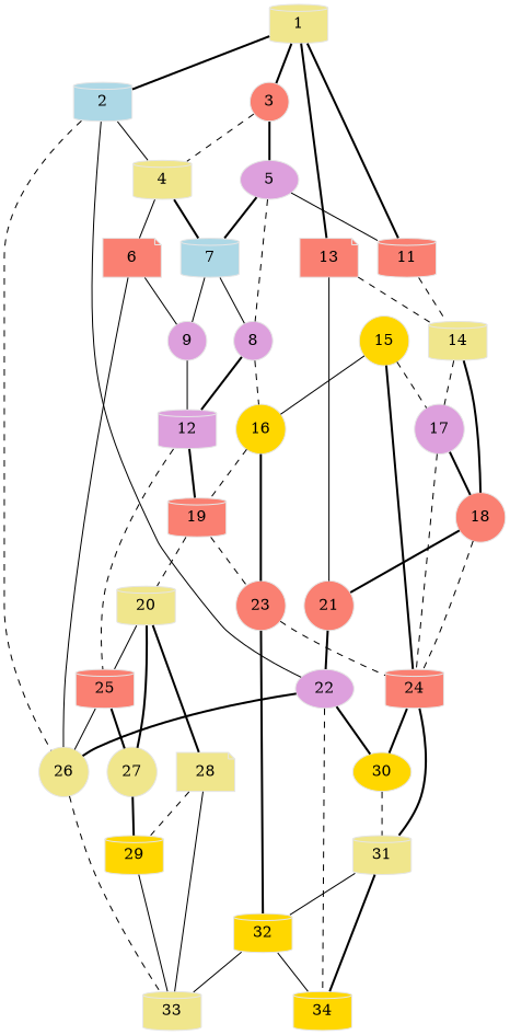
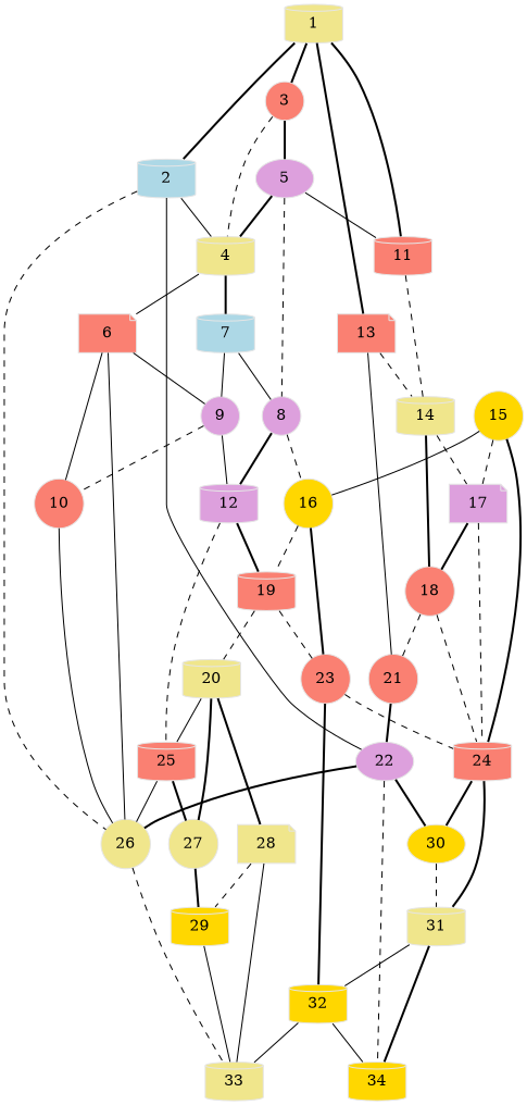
  graph {
    node [color=gray90 fillcolor=salmon shape=cylinder style=filled]
    edge [style=bold weight=1.0]
    1 [fillcolor=khaki]
    2 [fillcolor=lightblue]
    3 [shape=circle]
    11
    13 [shape=note]
    4 [fillcolor=khaki]
    22 [fillcolor=plum shape=ellipse]
    26 [fillcolor=khaki shape=circle]
    5 [fillcolor=plum shape=ellipse]
    14 [fillcolor=khaki]
    21 [shape=circle]
    6 [shape=note]
    7 [fillcolor=lightblue]
    30 [fillcolor=gold shape=ellipse]
    34 [fillcolor=gold]
    33 [fillcolor=khaki]
    8 [fillcolor=plum shape=circle]
    9 [fillcolor=plum shape=circle]
+   10 [shape=circle]
    12 [fillcolor=plum]
    16 [fillcolor=gold shape=circle]
    19
    25
    23 [shape=circle]
-   17 [fillcolor=plum shape=circle]
+   17 [fillcolor=plum shape=note]
    18 [shape=circle]
    20 [fillcolor=khaki]
    27 [fillcolor=khaki shape=circle]
    24
    15 [fillcolor=gold shape=circle]
    31 [fillcolor=khaki]
    32 [fillcolor=gold]
    28 [fillcolor=khaki shape=note]
    29 [fillcolor=gold]
    1 -- 2
    1 -- 3
    1 -- 11
    1 -- 13
    2 -- 4 [style=solid]
    2 -- 22 [style=solid]
    2 -- 26 [style=dashed]
    3 -- 4 [style=dashed]
    3 -- 5
    11 -- 14 [style=dashed]
    13 -- 14 [style=dashed]
    13 -- 21 [style=solid weight=2.0]
    4 -- 6 [style=solid]
    4 -- 7
    22 -- 26
    22 -- 30
    22 -- 34 [style=dashed]
    26 -- 33 [style=dashed]
    5 -- 11 [style=solid]
-   5 -- 7
+   5 -- 4
    5 -- 8 [style=dashed]
    14 -- 17 [style=dashed]
    14 -- 18
    21 -- 22
    6 -- 26 [style=solid]
    6 -- 9 [style=solid]
+   6 -- 10 [style=solid]
    7 -- 8 [style=solid]
    7 -- 9 [style=solid]
    30 -- 31 [style=dashed]
    8 -- 12
    8 -- 16 [style=dashed]
+   9 -- 10 [style=dashed]
    9 -- 12 [style=solid]
+   10 -- 26 [style=solid]
    12 -- 19
    12 -- 25 [style=dashed]
    16 -- 19 [style=dashed]
    16 -- 23
    19 -- 23 [style=dashed]
    19 -- 20 [style=dashed]
    25 -- 26 [style=solid weight=3.0]
    25 -- 27
    23 -- 24 [style=dashed]
    23 -- 32
    17 -- 18
    17 -- 24 [style=dashed]
-   18 -- 21
+   18 -- 21 [style=dashed]
    18 -- 24 [style=dashed]
    20 -- 25 [style=solid]
    20 -- 27
    20 -- 28
    27 -- 29 [weight=2.0]
    24 -- 30
    24 -- 31
    15 -- 16 [style=solid]
    15 -- 17 [style=dashed]
    15 -- 24
    31 -- 34
    31 -- 32 [style=solid]
    32 -- 34 [style=solid]
    32 -- 33 [style=solid]
    28 -- 33 [style=solid]
    28 -- 29 [style=dashed]
    29 -- 33 [style=solid]
  }
